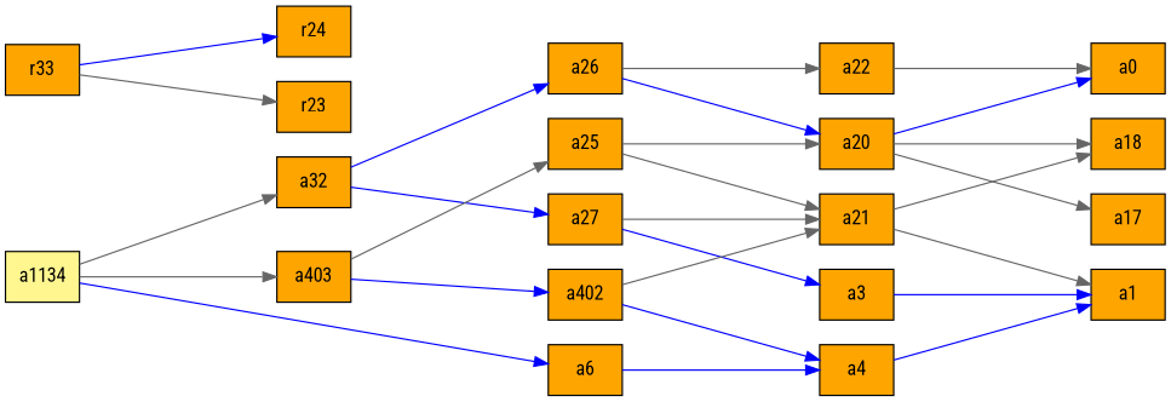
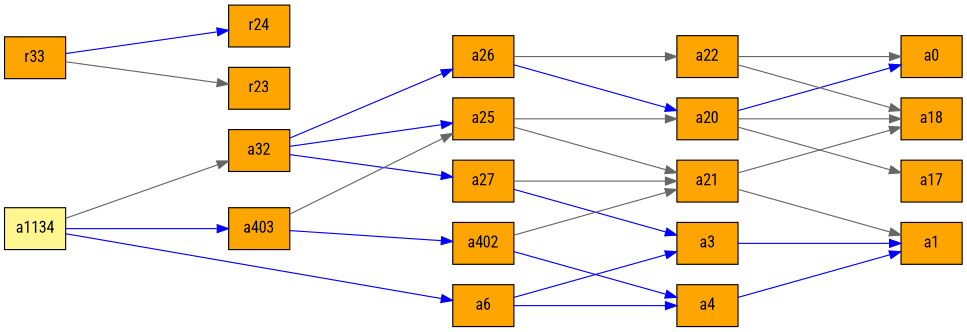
  digraph {
    fontname="Roboto Condensed"
    rankdir=LR
    ranksep=2.0
    node [fillcolor=orange fontname="Roboto Condensed" shape=record style=filled]
    edge [color=gray40 fontname="Roboto Condensed"]
    n1 [label="{a32}"]
    n2 [label="{a25}"]
    n3 [label="{a26}"]
    n4 [label="{a27}"]
    n5 [label="{a21}"]
    n6 [label="{a20}"]
    n7 [label="{a22}"]
    n8 [label="{a3}"]
    n9 [label="{a1}"]
    n10 [label="{a0}"]
    n11 [label="{a17}"]
    n12 [label="{a18}"]
    n13 [label="{a402}"]
    n14 [label="{a4}"]
    n15 [label="{a403}"]
    n16 [label="{r24}"]
    n17 [label="{r33}"]
    n18 [label="{r23}"]
    n19 [label="{a6}"]
    n20 [fillcolor=khaki1 label="{a1134}"]
+   n1 -> n2 [color=blue]
    n1 -> n3 [color=blue]
    n1 -> n4 [color=blue]
    n2 -> n5
    n2 -> n6
    n3 -> n6 [color=blue]
    n3 -> n7
    n4 -> n5
    n4 -> n8 [color=blue]
    n5 -> n9
    n5 -> n12
    n6 -> n10 [color=blue]
    n6 -> n11
    n6 -> n12
    n7 -> n10
+   n7 -> n12
    n8 -> n9 [color=blue]
    n13 -> n5
    n13 -> n14 [color=blue]
    n14 -> n9 [color=blue]
    n15 -> n2
    n15 -> n13 [color=blue]
    n17 -> n16 [color=blue]
    n17 -> n18
+   n19 -> n8 [color=blue]
    n19 -> n14 [color=blue]
    n20 -> n1
-   n20 -> n15
+   n20 -> n15 [color=blue]
    n20 -> n19 [color=blue]
  }
